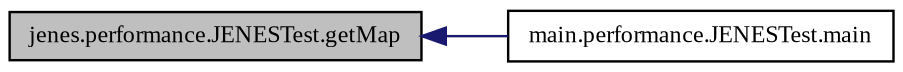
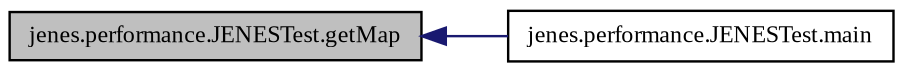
  digraph {
    rankdir=LR
    fontname="Liberation Serif"
    node [color=black fontname="Liberation Serif" fontsize=10 shape=record style=filled]
    n1 [fillcolor=grey75 fontcolor=black height=0.2 label="jenes.performance.JENESTest.getMap" width=0.4]
-   n2 [fillcolor=white height=0.2 label="main.performance.JENESTest.main" width=0.4]
+   n2 [fillcolor=white height=0.2 label="jenes.performance.JENESTest.main" width=0.4]
    n1 -> n2 [color=midnightblue dir=back fontname="Liberation Serif" fontsize=10 labelfontname=Helvetica labelfontsize=10 style=solid]
  }
